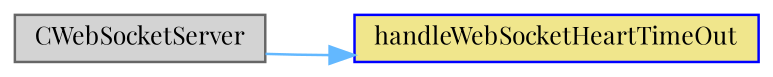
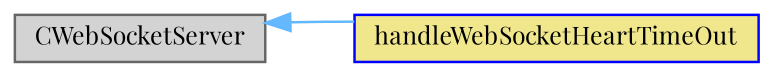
  digraph {
    rankdir=RL
    fontname="Playfair Display"
    node [fontname="Playfair Display" fontsize=10 shape=box style=filled]
    n1 [color=blue fillcolor=khaki fontcolor=black height=0.2 label=handleWebSocketHeartTimeOut width=0.4]
    n2 [color=gray40 fillcolor=lightgrey height=0.2 label=CWebSocketServer width=0.4]
-   n1 -> n2 [color=steelblue1 dir=back fontname="Playfair Display" fontsize=10 labelfontname=Helvetica labelfontsize=10 style=solid]
+   n2 -> n1 [color=steelblue1 dir=back fontname="Playfair Display" fontsize=10 labelfontname=Helvetica labelfontsize=10 style=solid]
  }
